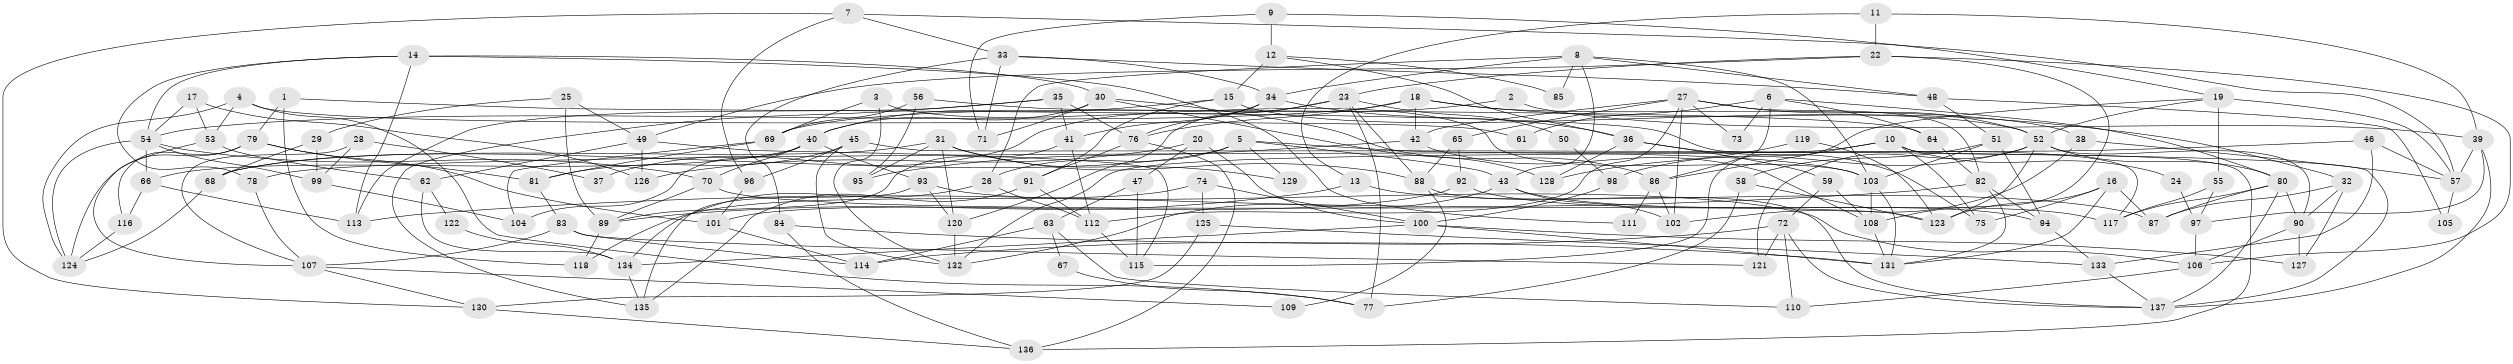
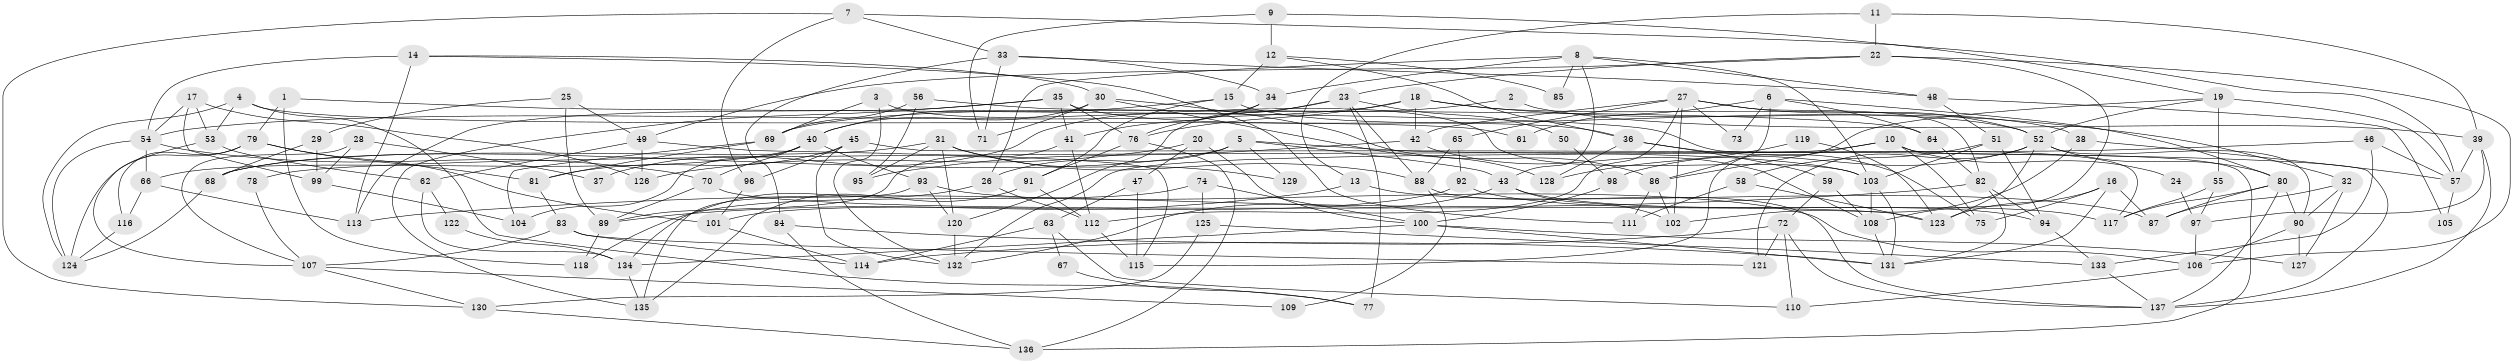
  graph {
    node [color=gray90 style=filled]
    1
    79
    117
    118
    124
    81
    116
    101
    2
    39
    69
    57
    97
    137
    104
    3
    103
    132
    131
    108
    4
    53
    61
    77
    107
    62
    5
    26
    43
    68
    129
    112
    134
    102
    6
    64
    73
    80
    86
    82
    87
    90
    111
    7
    33
    96
    130
    34
    48
    71
    84
    105
    136
    8
    85
    76
    41
    51
    9
    12
    19
    15
    36
    52
    55
    115
    10
    24
    75
    11
    13
    22
    89
    23
    49
    106
    40
    91
    128
    59
    14
    30
    54
    78
    113
    66
    70
    93
    123
    98
    121
    135
    16
    17
    99
    126
    18
    32
    38
    42
    127
    95
    20
    47
    100
    63
    37
    50
    88
    120
    110
    109
    25
    29
    27
    65
    92
    94
    28
    31
    35
    72
    45
    83
    46
    133
    67
    114
    58
    122
    56
    74
    125
    119
    1 -- 79
    1 -- 117
    1 -- 118
    79 -- 124
    79 -- 81
    79 -- 116
    79 -- 101
    81 -- 83
    116 -- 124
    101 -- 114
    2 -- 39
    2 -- 69
    39 -- 57
    39 -- 97
    39 -- 137
    69 -- 81
    69 -- 104
    57 -- 105
    97 -- 106
    3 -- 69
    3 -- 103
    3 -- 132
    103 -- 131
    103 -- 108
    108 -- 131
    4 -- 124
    4 -- 53
    4 -- 61
    4 -- 77
    53 -- 107
    53 -- 62
    107 -- 130
    107 -- 109
    62 -- 134
    62 -- 122
    5 -- 103
    5 -- 26
    5 -- 43
    5 -- 68
    5 -- 129
    26 -- 112
    26 -- 134
    43 -- 117
    43 -- 132
    43 -- 102
    68 -- 124
    112 -- 115
    134 -- 135
    6 -- 61
    6 -- 64
    6 -- 73
    6 -- 80
    6 -- 86
    64 -- 82
    80 -- 117
    80 -- 137
    80 -- 87
    80 -- 90
    86 -- 102
    86 -- 111
    82 -- 131
    82 -- 113
    82 -- 94
    90 -- 106
    90 -- 127
    7 -- 57
    7 -- 33
    7 -- 96
    7 -- 130
    33 -- 34
    33 -- 48
    33 -- 71
    33 -- 84
    96 -- 101
    130 -- 136
    34 -- 76
    34 -- 41
    48 -- 105
    48 -- 51
    84 -- 131
    84 -- 136
    8 -- 103
    8 -- 26
    8 -- 43
    8 -- 34
    8 -- 48
    8 -- 85
    76 -- 136
    76 -- 91
    41 -- 112
    41 -- 89
    51 -- 103
    51 -- 94
    51 -- 58
    9 -- 71
    9 -- 12
    9 -- 19
    12 -- 85
    12 -- 15
    12 -- 36
    19 -- 57
    19 -- 52
    19 -- 55
    19 -- 115
    15 -- 52
    15 -- 40
    15 -- 91
    36 -- 75
    36 -- 128
    36 -- 59
    52 -- 80
    52 -- 90
    52 -- 123
    52 -- 98
    52 -- 121
    55 -- 117
    55 -- 97
    10 -- 132
    10 -- 86
    10 -- 136
    10 -- 24
    10 -- 75
    24 -- 97
    11 -- 39
    11 -- 13
    11 -- 22
    13 -- 87
    13 -- 89
    22 -- 108
    22 -- 23
    22 -- 49
    22 -- 106
    89 -- 118
    23 -- 77
    23 -- 37
    23 -- 50
    23 -- 88
    23 -- 120
    49 -- 62
    49 -- 115
    49 -- 126
    106 -- 110
    40 -- 104
    40 -- 66
    40 -- 70
    40 -- 93
    91 -- 112
    91 -- 135
    59 -- 108
    59 -- 72
    14 -- 111
    14 -- 30
    14 -- 54
-   14 -- 78
    14 -- 113
    30 -- 86
    30 -- 71
    30 -- 40
    30 -- 128
    54 -- 124
    54 -- 66
    54 -- 70
    78 -- 107
    66 -- 116
    66 -- 113
    70 -- 89
    70 -- 123
    93 -- 106
    93 -- 135
    93 -- 120
    98 -- 100
    16 -- 131
    16 -- 87
    16 -- 75
    16 -- 123
    17 -- 53
    17 -- 54
-   54 -- 99
+   17 -- 99
    17 -- 126
    99 -- 104
    18 -- 76
    18 -- 54
    18 -- 32
    18 -- 38
    18 -- 42
    32 -- 87
    32 -- 90
    32 -- 127
    38 -- 57
    38 -- 102
    42 -- 108
    42 -- 95
    20 -- 126
    20 -- 47
    20 -- 100
    47 -- 115
    47 -- 63
    100 -- 131
    100 -- 134
    100 -- 127
    63 -- 110
    63 -- 67
    63 -- 114
    50 -- 98
    88 -- 137
    88 -- 109
    120 -- 132
    25 -- 89
    25 -- 49
    25 -- 29
    29 -- 68
    29 -- 99
    27 -- 112
    27 -- 102
    27 -- 73
    27 -- 82
    27 -- 52
    27 -- 42
    27 -- 65
    65 -- 88
    65 -- 92
    92 -- 101
    92 -- 94
    94 -- 133
    28 -- 107
    28 -- 99
    28 -- 37
    31 -- 68
    31 -- 129
    31 -- 95
    31 -- 88
    31 -- 120
    35 -- 76
    35 -- 41
-   34 -- 36
+   35 -- 36
    35 -- 113
    35 -- 135
    72 -- 137
    72 -- 121
    72 -- 110
    72 -- 114
    45 -- 81
    45 -- 137
    45 -- 132
    45 -- 96
    83 -- 107
    83 -- 121
    83 -- 114
    46 -- 57
    46 -- 78
    46 -- 133
    133 -- 137
    67 -- 77
-   58 -- 77
+   58 -- 111
    58 -- 123
    122 -- 134
    56 -- 69
    56 -- 64
    56 -- 95
    74 -- 118
    74 -- 100
    74 -- 125
    125 -- 130
    125 -- 133
    119 -- 128
    119 -- 123
  }
